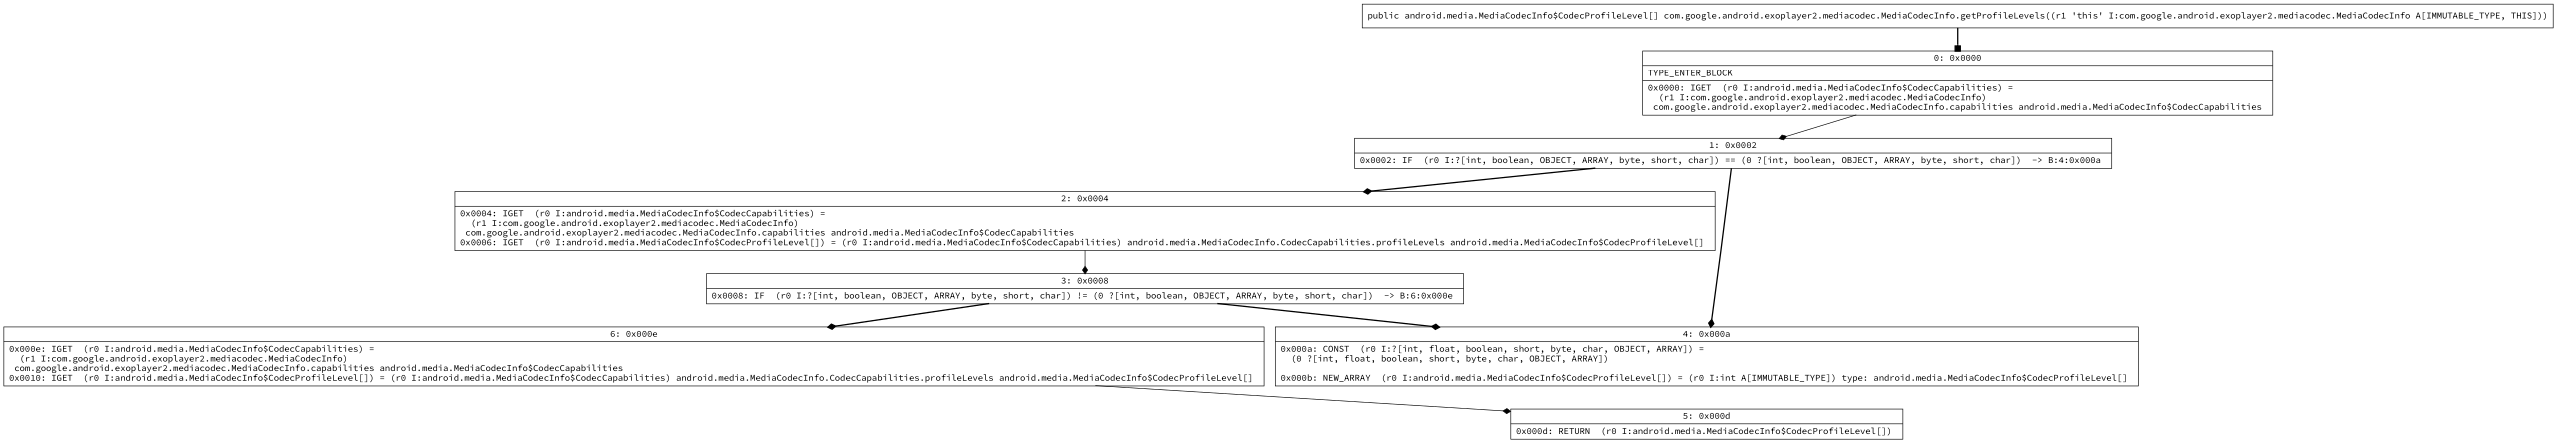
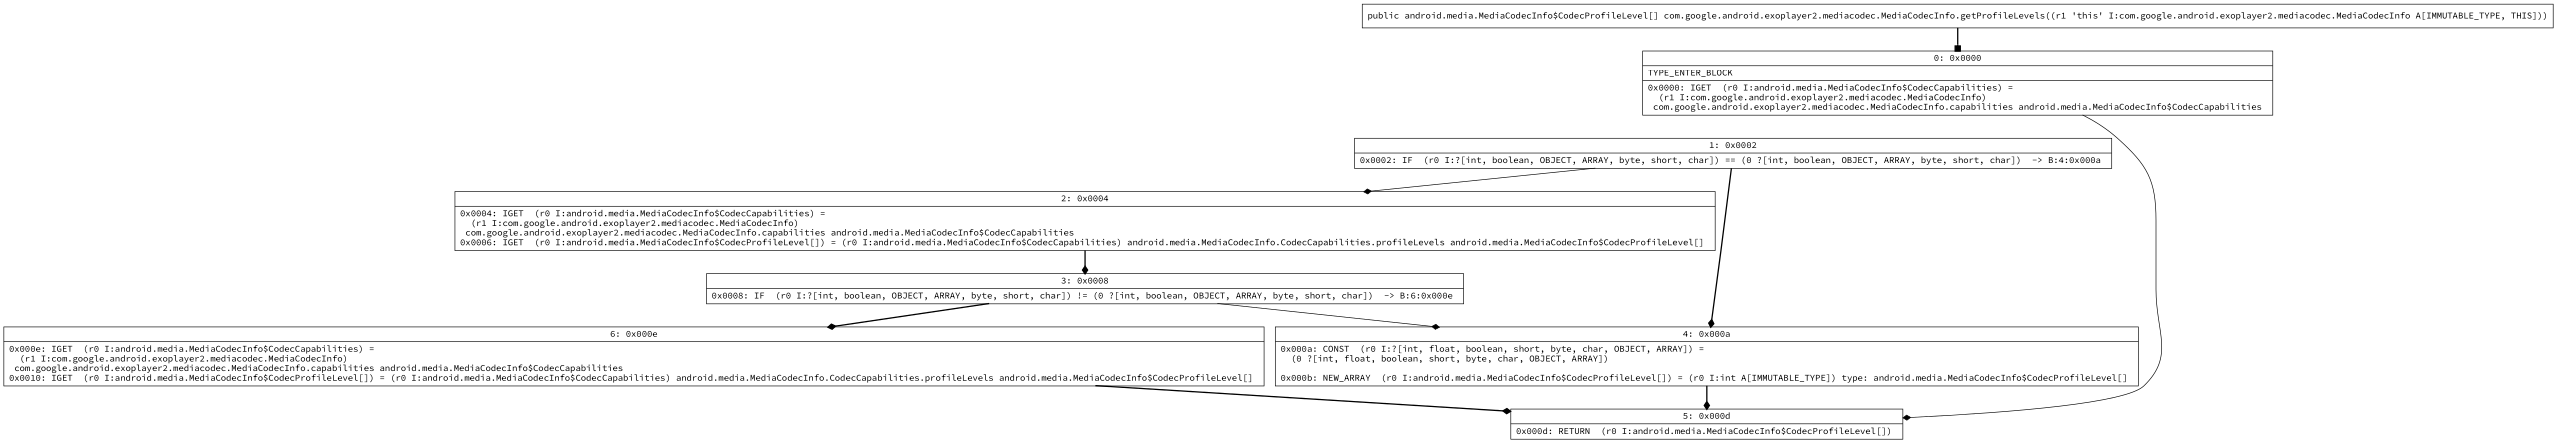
  digraph {
    fontname="Source Code Pro"
    node [fontname="Source Code Pro" shape=record]
    edge [arrowhead=diamond fontname="Source Code Pro" style=bold]
    n1 [label="{0\:\ 0x0000|TYPE_ENTER_BLOCK\l|0x0000: IGET  (r0 I:android.media.MediaCodecInfo$CodecCapabilities) = \l  (r1 I:com.google.android.exoplayer2.mediacodec.MediaCodecInfo)\l com.google.android.exoplayer2.mediacodec.MediaCodecInfo.capabilities android.media.MediaCodecInfo$CodecCapabilities \l}"]
    n2 [label="{1\:\ 0x0002|0x0002: IF  (r0 I:?[int, boolean, OBJECT, ARRAY, byte, short, char]) == (0 ?[int, boolean, OBJECT, ARRAY, byte, short, char])  \-\> B:4:0x000a \l}"]
    n3 [label="{2\:\ 0x0004|0x0004: IGET  (r0 I:android.media.MediaCodecInfo$CodecCapabilities) = \l  (r1 I:com.google.android.exoplayer2.mediacodec.MediaCodecInfo)\l com.google.android.exoplayer2.mediacodec.MediaCodecInfo.capabilities android.media.MediaCodecInfo$CodecCapabilities \l0x0006: IGET  (r0 I:android.media.MediaCodecInfo$CodecProfileLevel[]) = (r0 I:android.media.MediaCodecInfo$CodecCapabilities) android.media.MediaCodecInfo.CodecCapabilities.profileLevels android.media.MediaCodecInfo$CodecProfileLevel[] \l}"]
    n4 [label="{4\:\ 0x000a|0x000a: CONST  (r0 I:?[int, float, boolean, short, byte, char, OBJECT, ARRAY]) = \l  (0 ?[int, float, boolean, short, byte, char, OBJECT, ARRAY])\l \l0x000b: NEW_ARRAY  (r0 I:android.media.MediaCodecInfo$CodecProfileLevel[]) = (r0 I:int A[IMMUTABLE_TYPE]) type: android.media.MediaCodecInfo$CodecProfileLevel[] \l}"]
    n5 [label="{3\:\ 0x0008|0x0008: IF  (r0 I:?[int, boolean, OBJECT, ARRAY, byte, short, char]) != (0 ?[int, boolean, OBJECT, ARRAY, byte, short, char])  \-\> B:6:0x000e \l}"]
    n6 [label="{5\:\ 0x000d|0x000d: RETURN  (r0 I:android.media.MediaCodecInfo$CodecProfileLevel[]) \l}"]
    n7 [label="{6\:\ 0x000e|0x000e: IGET  (r0 I:android.media.MediaCodecInfo$CodecCapabilities) = \l  (r1 I:com.google.android.exoplayer2.mediacodec.MediaCodecInfo)\l com.google.android.exoplayer2.mediacodec.MediaCodecInfo.capabilities android.media.MediaCodecInfo$CodecCapabilities \l0x0010: IGET  (r0 I:android.media.MediaCodecInfo$CodecProfileLevel[]) = (r0 I:android.media.MediaCodecInfo$CodecCapabilities) android.media.MediaCodecInfo.CodecCapabilities.profileLevels android.media.MediaCodecInfo$CodecProfileLevel[] \l}"]
    n8 [label="{public android.media.MediaCodecInfo$CodecProfileLevel[] com.google.android.exoplayer2.mediacodec.MediaCodecInfo.getProfileLevels((r1 'this' I:com.google.android.exoplayer2.mediacodec.MediaCodecInfo A[IMMUTABLE_TYPE, THIS])) }"]
-   n1 -> n2 [style=solid]
-   n2 -> n3
+   n1 -> n6 [style=solid]
+   n2 -> n3 [style=solid]
    n2 -> n4
-   n3 -> n5 [style=solid]
-   n5 -> n4
+   n3 -> n5
+   n4 -> n6
+   n5 -> n4 [style=solid]
    n5 -> n7
-   n7 -> n6 [style=solid]
+   n7 -> n6
    n8 -> n1 [arrowhead=box]
  }
